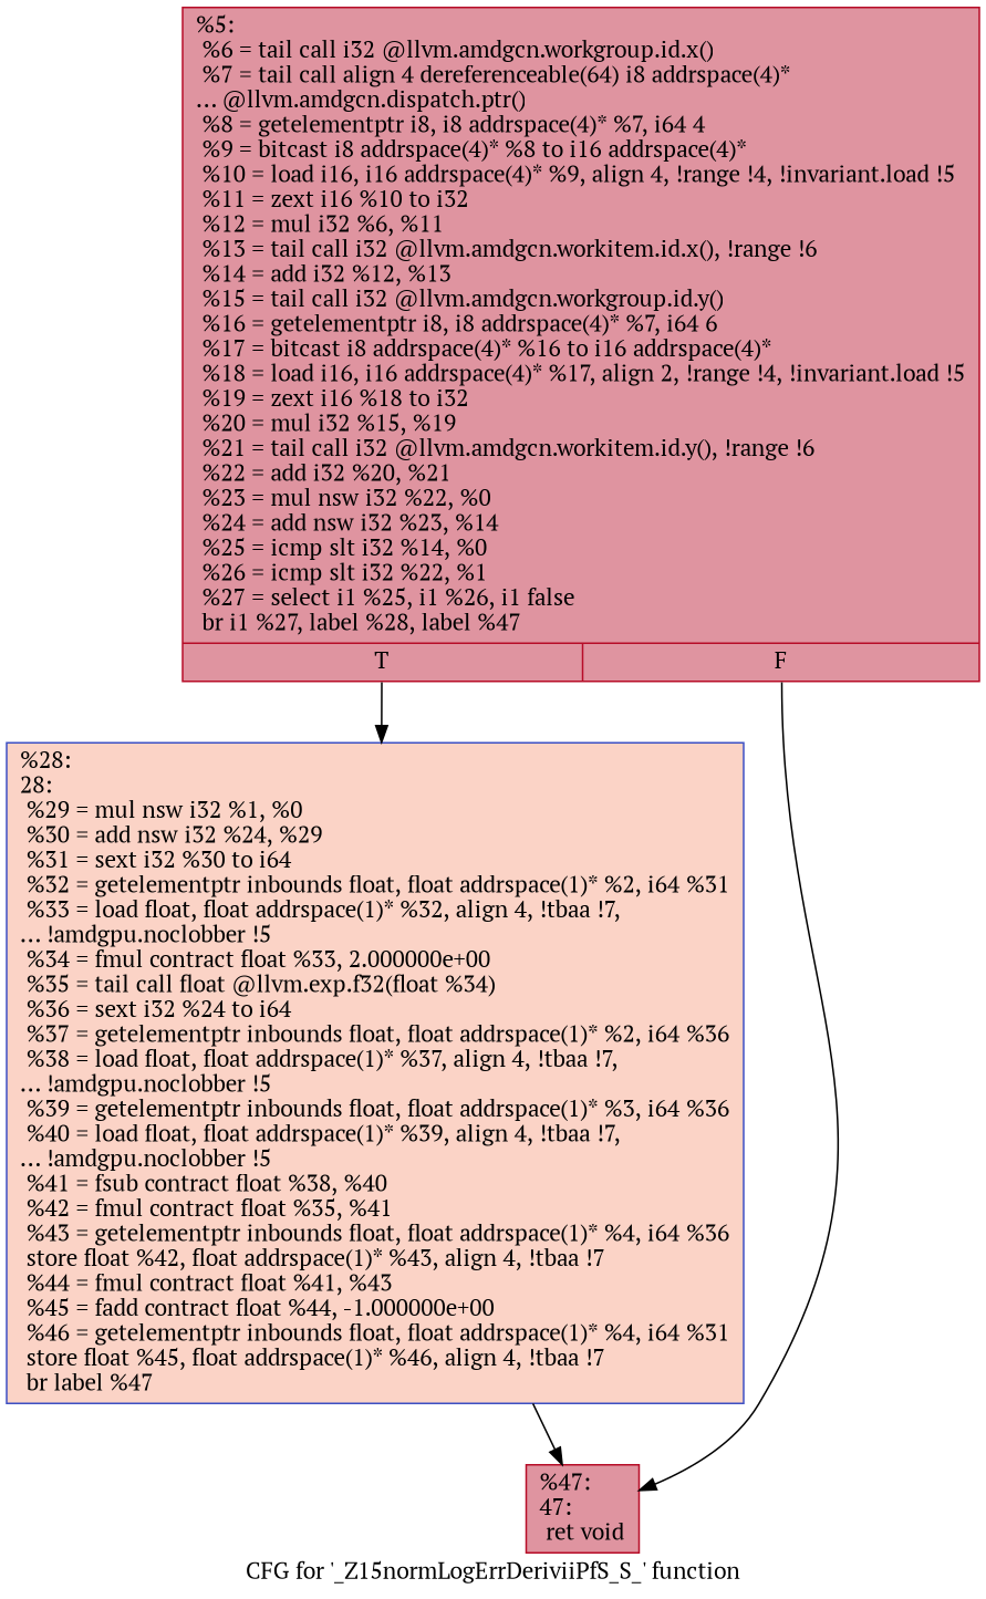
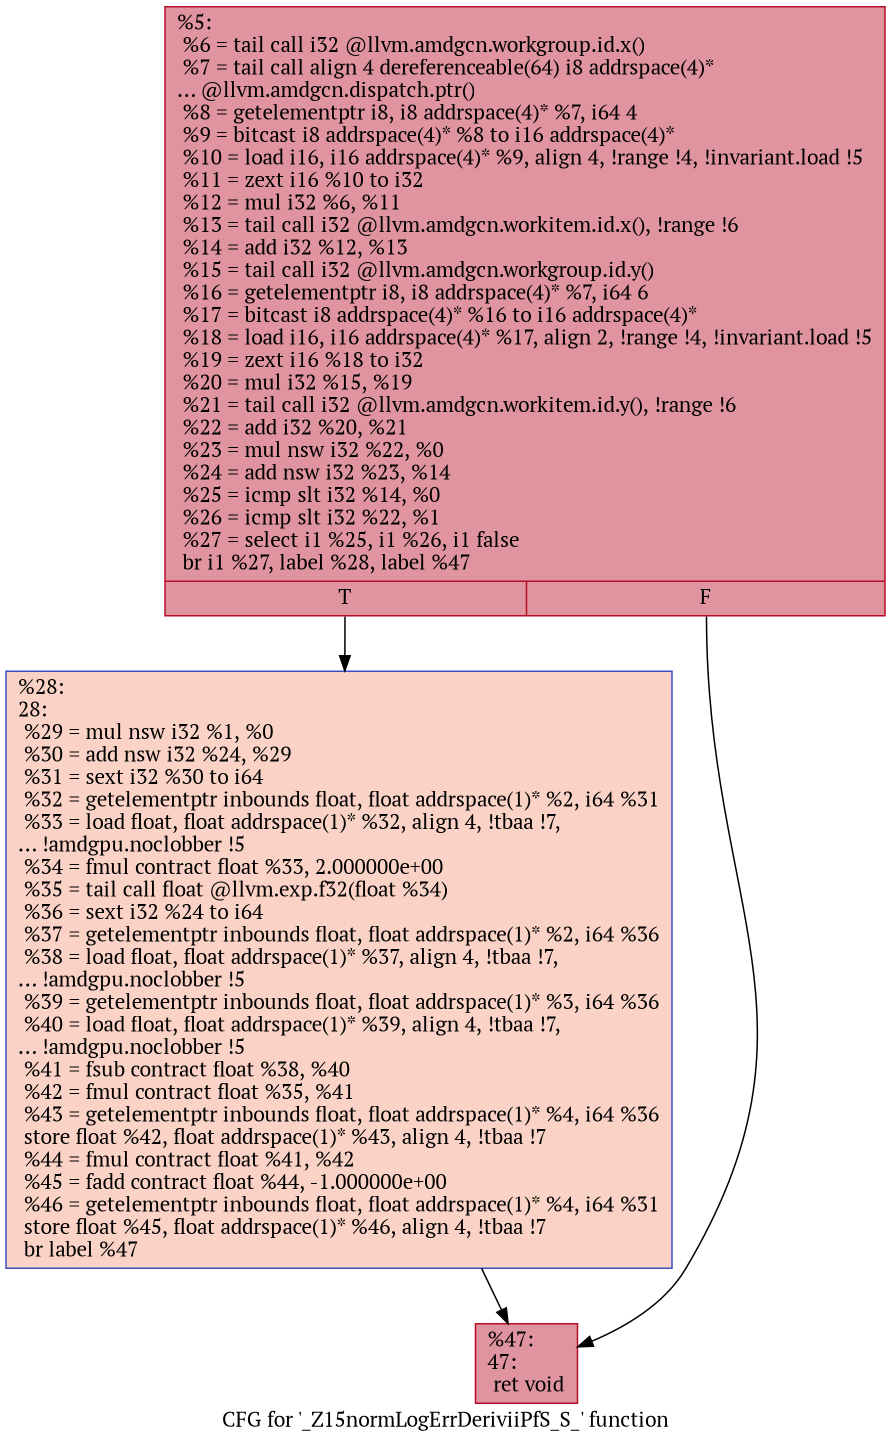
  digraph {
    label="CFG for '_Z15normLogErrDeriviiPfS_S_' function"
    fontname="PT Serif"
    node [color="#b70d28ff" fillcolor="#b70d2870" shape=record style=filled fontname="PT Serif"]
    edge [fontname="PT Serif"]
    n1 [label="{%5:\l  %6 = tail call i32 @llvm.amdgcn.workgroup.id.x()\l  %7 = tail call align 4 dereferenceable(64) i8 addrspace(4)*\l... @llvm.amdgcn.dispatch.ptr()\l  %8 = getelementptr i8, i8 addrspace(4)* %7, i64 4\l  %9 = bitcast i8 addrspace(4)* %8 to i16 addrspace(4)*\l  %10 = load i16, i16 addrspace(4)* %9, align 4, !range !4, !invariant.load !5\l  %11 = zext i16 %10 to i32\l  %12 = mul i32 %6, %11\l  %13 = tail call i32 @llvm.amdgcn.workitem.id.x(), !range !6\l  %14 = add i32 %12, %13\l  %15 = tail call i32 @llvm.amdgcn.workgroup.id.y()\l  %16 = getelementptr i8, i8 addrspace(4)* %7, i64 6\l  %17 = bitcast i8 addrspace(4)* %16 to i16 addrspace(4)*\l  %18 = load i16, i16 addrspace(4)* %17, align 2, !range !4, !invariant.load !5\l  %19 = zext i16 %18 to i32\l  %20 = mul i32 %15, %19\l  %21 = tail call i32 @llvm.amdgcn.workitem.id.y(), !range !6\l  %22 = add i32 %20, %21\l  %23 = mul nsw i32 %22, %0\l  %24 = add nsw i32 %23, %14\l  %25 = icmp slt i32 %14, %0\l  %26 = icmp slt i32 %22, %1\l  %27 = select i1 %25, i1 %26, i1 false\l  br i1 %27, label %28, label %47\l|{<s0>T|<s1>F}}"]
-   n2 [color="#3d50c3ff" fillcolor="#f59c7d70" label="{%28:\l28:                                               \l  %29 = mul nsw i32 %1, %0\l  %30 = add nsw i32 %24, %29\l  %31 = sext i32 %30 to i64\l  %32 = getelementptr inbounds float, float addrspace(1)* %2, i64 %31\l  %33 = load float, float addrspace(1)* %32, align 4, !tbaa !7,\l... !amdgpu.noclobber !5\l  %34 = fmul contract float %33, 2.000000e+00\l  %35 = tail call float @llvm.exp.f32(float %34)\l  %36 = sext i32 %24 to i64\l  %37 = getelementptr inbounds float, float addrspace(1)* %2, i64 %36\l  %38 = load float, float addrspace(1)* %37, align 4, !tbaa !7,\l... !amdgpu.noclobber !5\l  %39 = getelementptr inbounds float, float addrspace(1)* %3, i64 %36\l  %40 = load float, float addrspace(1)* %39, align 4, !tbaa !7,\l... !amdgpu.noclobber !5\l  %41 = fsub contract float %38, %40\l  %42 = fmul contract float %35, %41\l  %43 = getelementptr inbounds float, float addrspace(1)* %4, i64 %36\l  store float %42, float addrspace(1)* %43, align 4, !tbaa !7\l  %44 = fmul contract float %41, %43\l  %45 = fadd contract float %44, -1.000000e+00\l  %46 = getelementptr inbounds float, float addrspace(1)* %4, i64 %31\l  store float %45, float addrspace(1)* %46, align 4, !tbaa !7\l  br label %47\l}"]
+   n2 [color="#3d50c3ff" fillcolor="#f59c7d70" label="{%28:\l28:                                               \l  %29 = mul nsw i32 %1, %0\l  %30 = add nsw i32 %24, %29\l  %31 = sext i32 %30 to i64\l  %32 = getelementptr inbounds float, float addrspace(1)* %2, i64 %31\l  %33 = load float, float addrspace(1)* %32, align 4, !tbaa !7,\l... !amdgpu.noclobber !5\l  %34 = fmul contract float %33, 2.000000e+00\l  %35 = tail call float @llvm.exp.f32(float %34)\l  %36 = sext i32 %24 to i64\l  %37 = getelementptr inbounds float, float addrspace(1)* %2, i64 %36\l  %38 = load float, float addrspace(1)* %37, align 4, !tbaa !7,\l... !amdgpu.noclobber !5\l  %39 = getelementptr inbounds float, float addrspace(1)* %3, i64 %36\l  %40 = load float, float addrspace(1)* %39, align 4, !tbaa !7,\l... !amdgpu.noclobber !5\l  %41 = fsub contract float %38, %40\l  %42 = fmul contract float %35, %41\l  %43 = getelementptr inbounds float, float addrspace(1)* %4, i64 %36\l  store float %42, float addrspace(1)* %43, align 4, !tbaa !7\l  %44 = fmul contract float %41, %42\l  %45 = fadd contract float %44, -1.000000e+00\l  %46 = getelementptr inbounds float, float addrspace(1)* %4, i64 %31\l  store float %45, float addrspace(1)* %46, align 4, !tbaa !7\l  br label %47\l}"]
    n3 [label="{%47:\l47:                                               \l  ret void\l}"]
    n1 -> n2 [tailport=s0]
    n1 -> n3 [tailport=s1]
    n2 -> n3
  }
